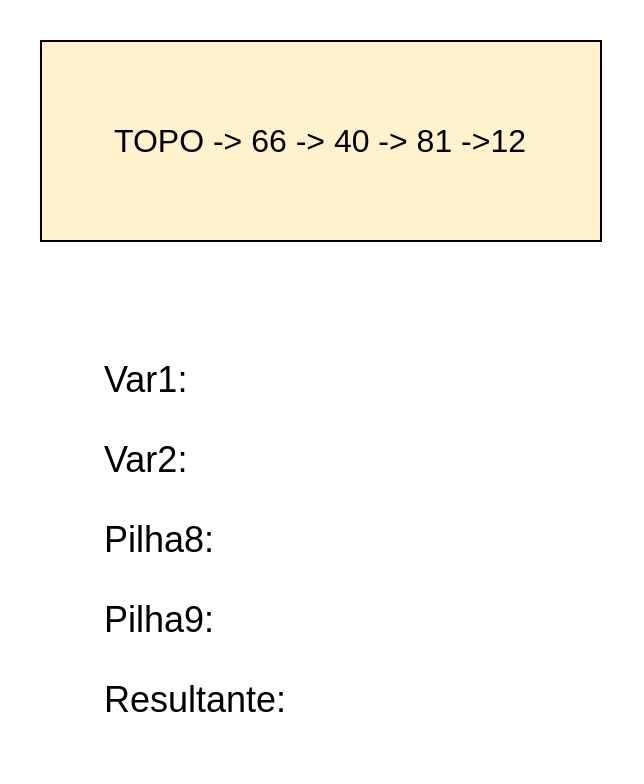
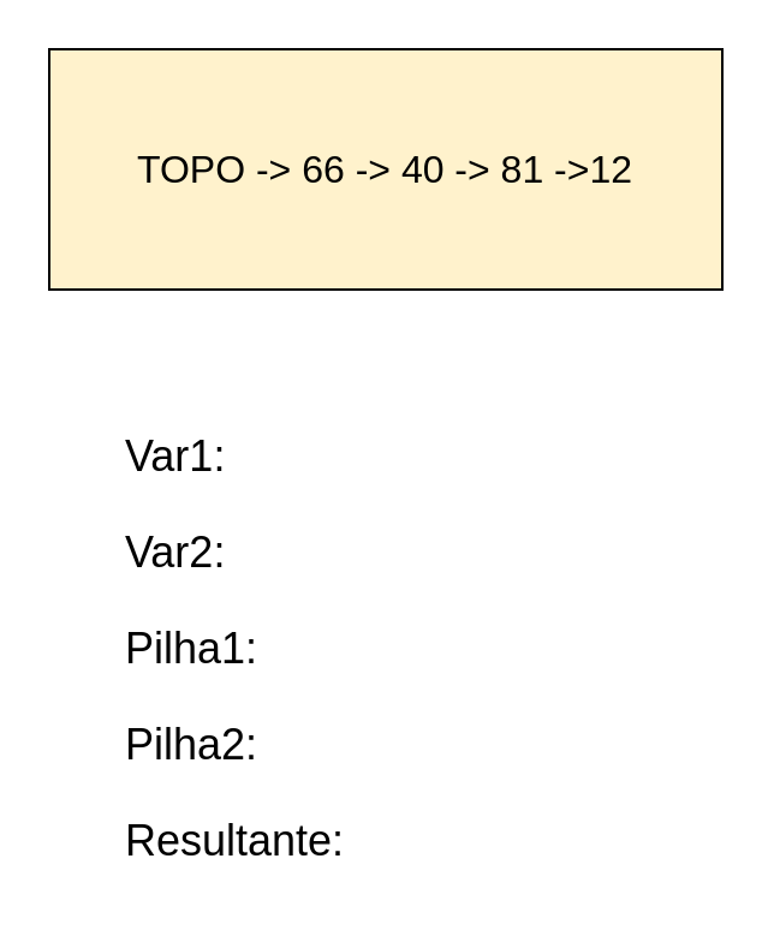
  <mxCell id="0" />
  <mxCell id="1" parent="0" />
  <mxCell id="2" value="&lt;font style=&quot;font-size: 16px;&quot;&gt;TOPO -&amp;gt; 66 -&amp;gt;&amp;nbsp;&lt;/font&gt;&lt;span style=&quot;font-size: 16px; background-color: initial;&quot;&gt;40 -&amp;gt; 81 -&amp;gt;12&lt;/span&gt;" style="rounded=0;whiteSpace=wrap;html=1;fillColor=#fff2cc;" vertex="1" parent="1"><mxGeometry x="20" y="20" width="280" height="100" as="geometry" /></mxCell>
  <mxCell id="3" value="&lt;font style=&quot;font-size: 18px;&quot;&gt;V&lt;span style=&quot;background-color: initial;&quot;&gt;ar1:&lt;/span&gt;&lt;/font&gt;" style="text;html=1;align=left;verticalAlign=middle;resizable=0;points=[];autosize=1;strokeColor=none;fillColor=none;" vertex="1" parent="1"><mxGeometry x="50" y="170" width="70" height="40" as="geometry" /></mxCell>
  <mxCell id="4" value="&lt;font style=&quot;font-size: 18px;&quot;&gt;V&lt;span style=&quot;background-color: initial;&quot;&gt;ar2&lt;/span&gt;&lt;/font&gt;&lt;span style=&quot;background-color: initial; font-size: 18px;&quot;&gt;:&amp;nbsp;&lt;/span&gt;" style="text;html=1;align=left;verticalAlign=middle;resizable=0;points=[];autosize=1;strokeColor=none;fillColor=none;" vertex="1" parent="1"><mxGeometry x="50" y="210" width="70" height="40" as="geometry" /></mxCell>
- <mxCell id="5" value="&lt;span style=&quot;font-size: 18px;&quot;&gt;Pilha8:&lt;/span&gt;" style="text;html=1;align=left;verticalAlign=middle;resizable=0;points=[];autosize=1;strokeColor=none;fillColor=none;" vertex="1" parent="1"><mxGeometry x="50" y="250" width="80" height="40" as="geometry" /></mxCell>
- <mxCell id="6" value="&lt;span style=&quot;font-size: 18px;&quot;&gt;Pilha9:&lt;/span&gt;" style="text;html=1;align=left;verticalAlign=middle;resizable=0;points=[];autosize=1;strokeColor=none;fillColor=none;" vertex="1" parent="1"><mxGeometry x="50" y="290" width="80" height="40" as="geometry" /></mxCell>
+ <mxCell id="5" value="&lt;span style=&quot;font-size: 18px;&quot;&gt;Pilha1:&lt;/span&gt;" style="text;html=1;align=left;verticalAlign=middle;resizable=0;points=[];autosize=1;strokeColor=none;fillColor=none;" vertex="1" parent="1"><mxGeometry x="50" y="250" width="80" height="40" as="geometry" /></mxCell>
+ <mxCell id="6" value="&lt;span style=&quot;font-size: 18px;&quot;&gt;Pilha2:&lt;/span&gt;" style="text;html=1;align=left;verticalAlign=middle;resizable=0;points=[];autosize=1;strokeColor=none;fillColor=none;" vertex="1" parent="1"><mxGeometry x="50" y="290" width="80" height="40" as="geometry" /></mxCell>
  <mxCell id="7" value="&lt;span style=&quot;font-size: 18px;&quot;&gt;Resultante:&lt;/span&gt;" style="text;html=1;align=left;verticalAlign=middle;resizable=0;points=[];autosize=1;strokeColor=none;fillColor=none;" vertex="1" parent="1"><mxGeometry x="50" y="330" width="110" height="40" as="geometry" /></mxCell>
